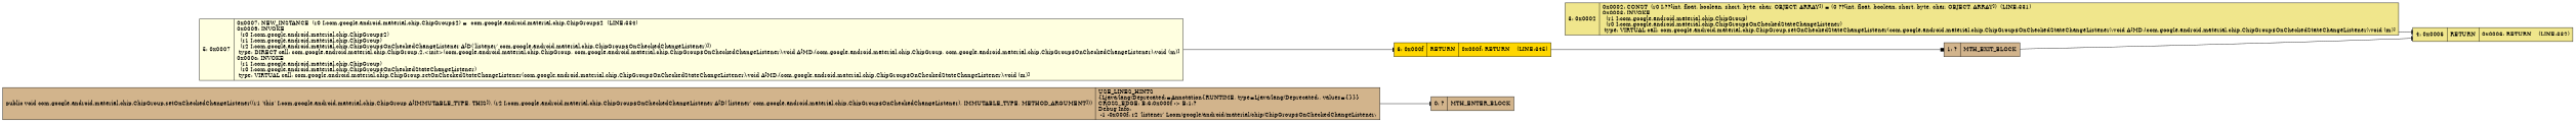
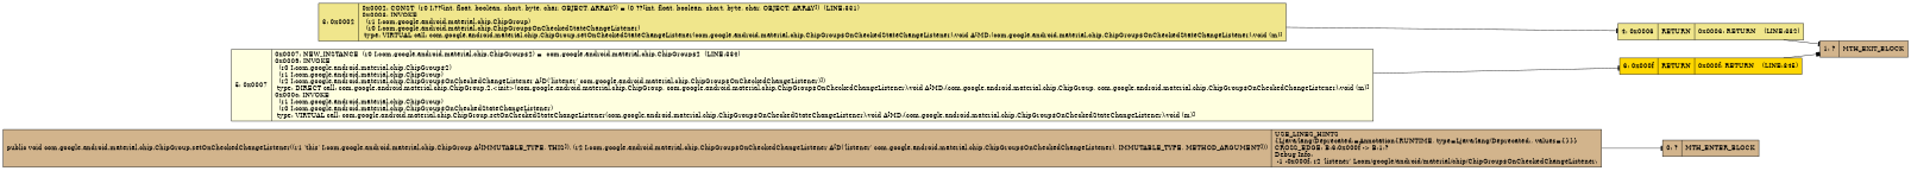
  digraph {
    rankdir=LR
    node [fillcolor=tan shape=record style=filled]
    edge [arrowhead=tee]
    n1 [label="{0\:\ ?|MTH_ENTER_BLOCK\l}"]
    n2 [fillcolor=khaki label="{3\:\ 0x0002|0x0002: CONST  (r0 I:??[int, float, boolean, short, byte, char, OBJECT, ARRAY]) = (0 ??[int, float, boolean, short, byte, char, OBJECT, ARRAY])  (LINE:331)\l0x0003: INVOKE  \l  (r1 I:com.google.android.material.chip.ChipGroup)\l  (r0 I:com.google.android.material.chip.ChipGroup$OnCheckedStateChangeListener)\l type: VIRTUAL call: com.google.android.material.chip.ChipGroup.setOnCheckedStateChangeListener(com.google.android.material.chip.ChipGroup$OnCheckedStateChangeListener):void A[MD:(com.google.android.material.chip.ChipGroup$OnCheckedStateChangeListener):void (m)]\l}"]
    n3 [fillcolor=khaki label="{4\:\ 0x0006|RETURN\l|0x0006: RETURN    (LINE:332)\l}"]
    n4 [fillcolor=lightyellow label="{5\:\ 0x0007|0x0007: NEW_INSTANCE  (r0 I:com.google.android.material.chip.ChipGroup$2) =  com.google.android.material.chip.ChipGroup$2  (LINE:334)\l0x0009: INVOKE  \l  (r0 I:com.google.android.material.chip.ChipGroup$2)\l  (r1 I:com.google.android.material.chip.ChipGroup)\l  (r2 I:com.google.android.material.chip.ChipGroup$OnCheckedChangeListener A[D('listener' com.google.android.material.chip.ChipGroup$OnCheckedChangeListener)])\l type: DIRECT call: com.google.android.material.chip.ChipGroup.2.\<init\>(com.google.android.material.chip.ChipGroup, com.google.android.material.chip.ChipGroup$OnCheckedChangeListener):void A[MD:(com.google.android.material.chip.ChipGroup, com.google.android.material.chip.ChipGroup$OnCheckedChangeListener):void (m)]\l0x000c: INVOKE  \l  (r1 I:com.google.android.material.chip.ChipGroup)\l  (r0 I:com.google.android.material.chip.ChipGroup$OnCheckedStateChangeListener)\l type: VIRTUAL call: com.google.android.material.chip.ChipGroup.setOnCheckedStateChangeListener(com.google.android.material.chip.ChipGroup$OnCheckedStateChangeListener):void A[MD:(com.google.android.material.chip.ChipGroup$OnCheckedStateChangeListener):void (m)]\l}"]
    n5 [fillcolor=gold label="{6\:\ 0x000f|RETURN\l|0x000f: RETURN    (LINE:345)\l}"]
    n6 [label="{1\:\ ?|MTH_EXIT_BLOCK\l}"]
    n7 [label="{public void com.google.android.material.chip.ChipGroup.setOnCheckedChangeListener((r1 'this' I:com.google.android.material.chip.ChipGroup A[IMMUTABLE_TYPE, THIS]), (r2 I:com.google.android.material.chip.ChipGroup$OnCheckedChangeListener A[D('listener' com.google.android.material.chip.ChipGroup$OnCheckedChangeListener), IMMUTABLE_TYPE, METHOD_ARGUMENT]))  | USE_LINES_HINTS\l\{Ljava\/lang\/Deprecated;=Annotation\{RUNTIME, type=Ljava\/lang\/Deprecated;, values=\{\}\}\}\lCROSS_EDGE: B:6:0x000f \-\> B:1:?\lDebug Info:\l  \-1 \-0x000f: r2 'listener' Lcom\/google\/android\/material\/chip\/ChipGroup$OnCheckedChangeListener;\l}"]
    n2 -> n3
-   n6 -> n3
+   n3 -> n6
    n4 -> n5
    n5 -> n6 [arrowhead=box]
    n7 -> n1
  }
